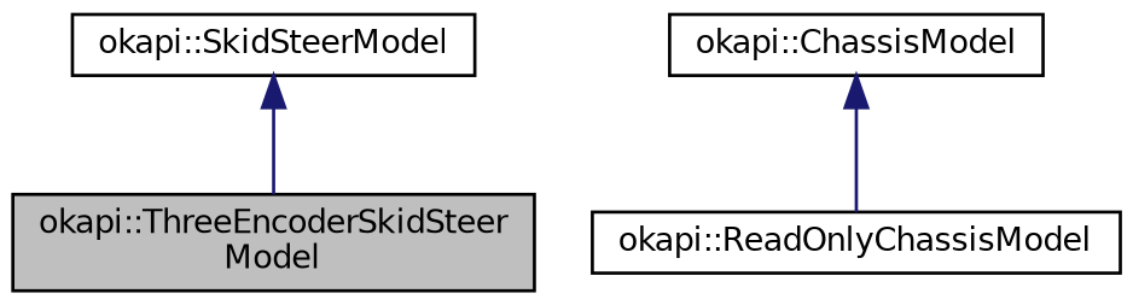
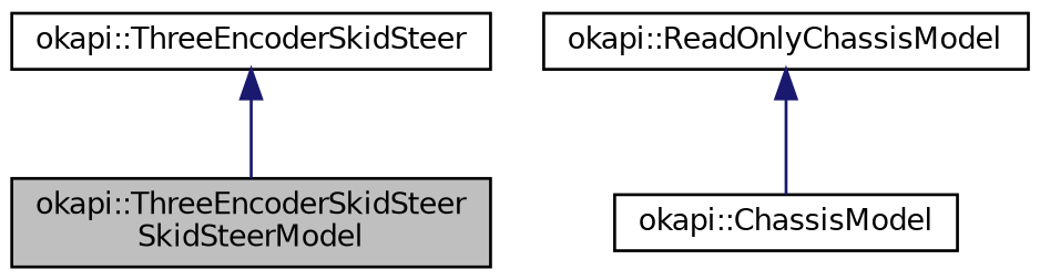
  digraph {
    node [color=black fillcolor=white fontname=Helvetica fontsize=10 shape=record style=filled]
    edge [color=midnightblue dir=back fontname=Helvetica fontsize=10 labelfontname=Helvetica labelfontsize=10 style=solid]
-   n1 [fillcolor=grey75 fontcolor=black height=0.2 label="okapi::ThreeEncoderSkidSteer\lModel" width=0.4]
-   n2 [height=0.2 label="okapi::SkidSteerModel" width=0.4]
+   n1 [fillcolor=grey75 fontcolor=black height=0.2 label="okapi::ThreeEncoderSkidSteer\lSkidSteerModel" width=0.4]
+   n2 [height=0.2 label="okapi::ThreeEncoderSkidSteer" width=0.4]
    n3 [height=0.2 label="okapi::ChassisModel" width=0.4]
    n4 [height=0.2 label="okapi::ReadOnlyChassisModel" width=0.4]
    n2 -> n1
-   n3 -> n4
+   n4 -> n3
  }
